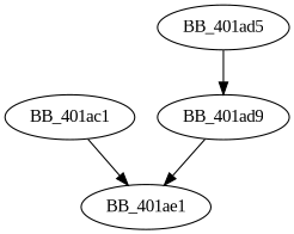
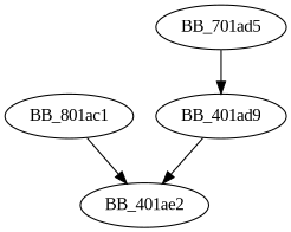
  digraph {
    fontname="Liberation Serif"
    node [fontname="Liberation Serif"]
    edge [fontname="Liberation Serif"]
-   BB_401ac1
-   BB_401ae2 [label=BB_401ae1]
-   BB_401ad5
+   BB_401ac1 [label=BB_801ac1]
+   BB_401ae2
+   BB_401ad5 [label=BB_701ad5]
    BB_401ad9
    BB_401ac1 -> BB_401ae2
    BB_401ad5 -> BB_401ad9
    BB_401ad9 -> BB_401ae2
  }
